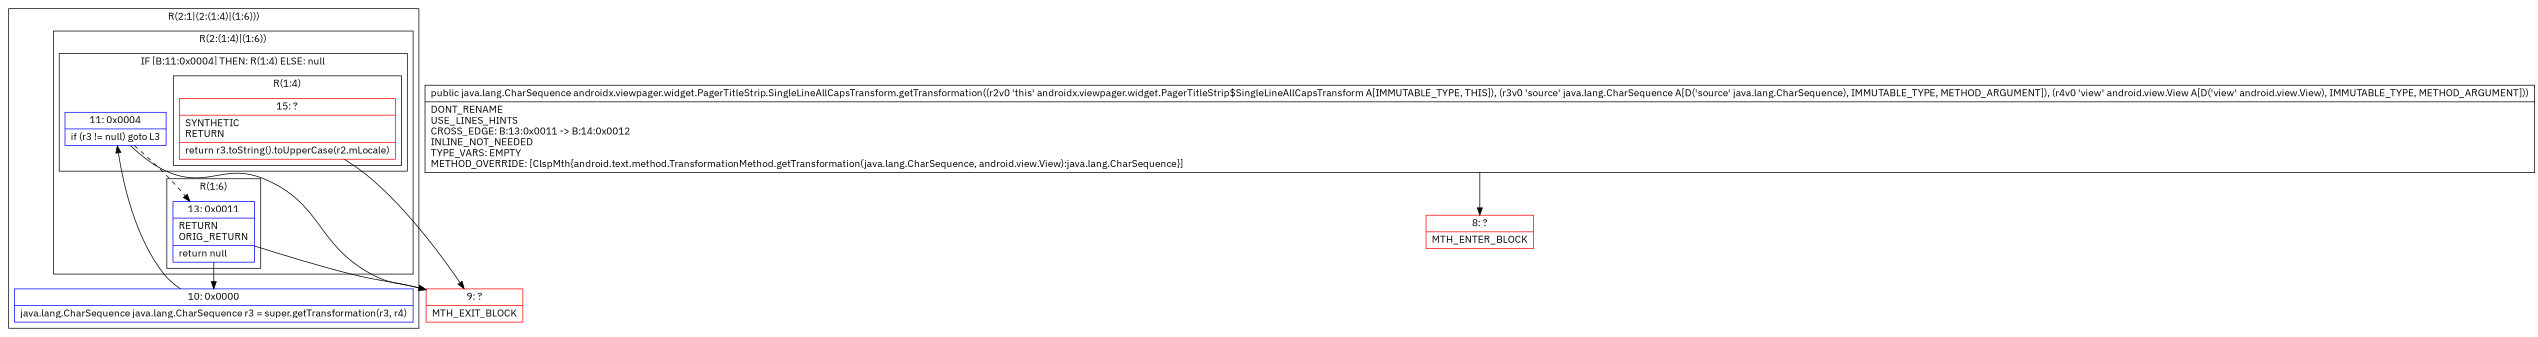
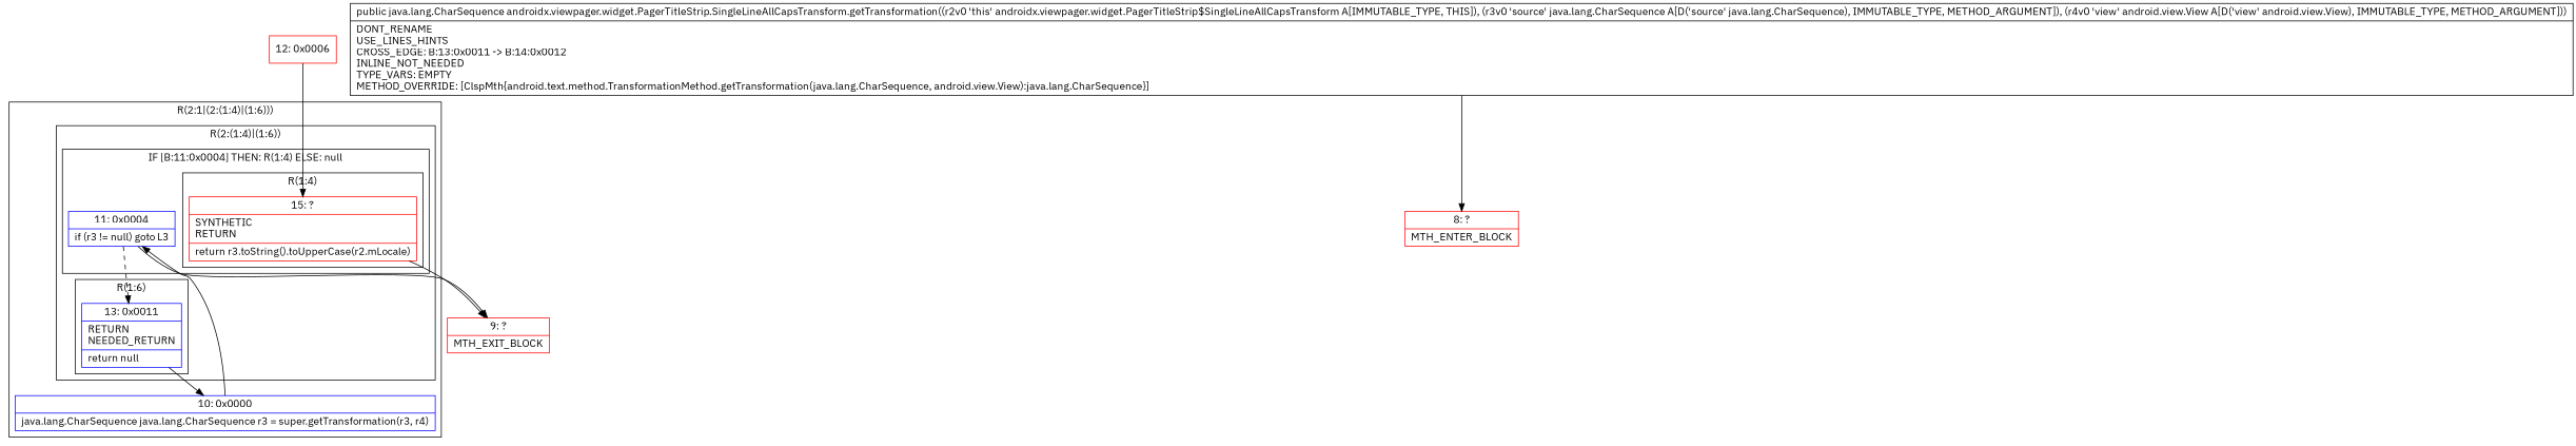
  digraph {
    fontname="IBM Plex Sans"
    node [color=red fontname="IBM Plex Sans" shape=record]
    edge [fontname="IBM Plex Sans"]
    n1 [label="{15\:\ ?|SYNTHETIC\lRETURN\l|return r3.toString().toUpperCase(r2.mLocale)\l}"]
    n2 [color=blue label="{11\:\ 0x0004|if (r3 != null) goto L3\l}"]
-   n3 [color=blue label="{13\:\ 0x0011|RETURN\lORIG_RETURN\l|return null\l}"]
+   n3 [color=blue label="{13\:\ 0x0011|RETURN\lNEEDED_RETURN\l|return null\l}"]
    n4 [color=blue label="{10\:\ 0x0000|java.lang.CharSequence java.lang.CharSequence r3 = super.getTransformation(r3, r4)\l}"]
    n5 [label="{9\:\ ?|MTH_EXIT_BLOCK\l}"]
+   n6 [label="{12\:\ 0x0006}"]
    n7 [label="{8\:\ ?|MTH_ENTER_BLOCK\l}"]
    n8 [label="{public java.lang.CharSequence androidx.viewpager.widget.PagerTitleStrip.SingleLineAllCapsTransform.getTransformation((r2v0 'this' androidx.viewpager.widget.PagerTitleStrip$SingleLineAllCapsTransform A[IMMUTABLE_TYPE, THIS]), (r3v0 'source' java.lang.CharSequence A[D('source' java.lang.CharSequence), IMMUTABLE_TYPE, METHOD_ARGUMENT]), (r4v0 'view' android.view.View A[D('view' android.view.View), IMMUTABLE_TYPE, METHOD_ARGUMENT]))  | DONT_RENAME\lUSE_LINES_HINTS\lCROSS_EDGE: B:13:0x0011 \-\> B:14:0x0012\lINLINE_NOT_NEEDED\lTYPE_VARS: EMPTY\lMETHOD_OVERRIDE: [ClspMth\{android.text.method.TransformationMethod.getTransformation(java.lang.CharSequence, android.view.View):java.lang.CharSequence\}]\l}" color=""]
    subgraph cluster_1 {
      label="R(2:1|(2:(1:4)|(1:6)))"
      n4
      subgraph cluster_2 {
        label="R(2:(1:4)|(1:6))"
        subgraph cluster_3 {
          label="IF [B:11:0x0004] THEN: R(1:4) ELSE: null"
          n2
          subgraph cluster_4 {
            label="R(1:4)"
            n1
          }
        }
        subgraph cluster_5 {
          label="R(1:6)"
          n3
        }
      }
    }
    n1 -> n5
    n2 -> n3 [style=dashed]
    n2 -> n5
    n3 -> n4
-   n3 -> n5
    n4 -> n2
+   n6 -> n1
    n8 -> n7
  }
